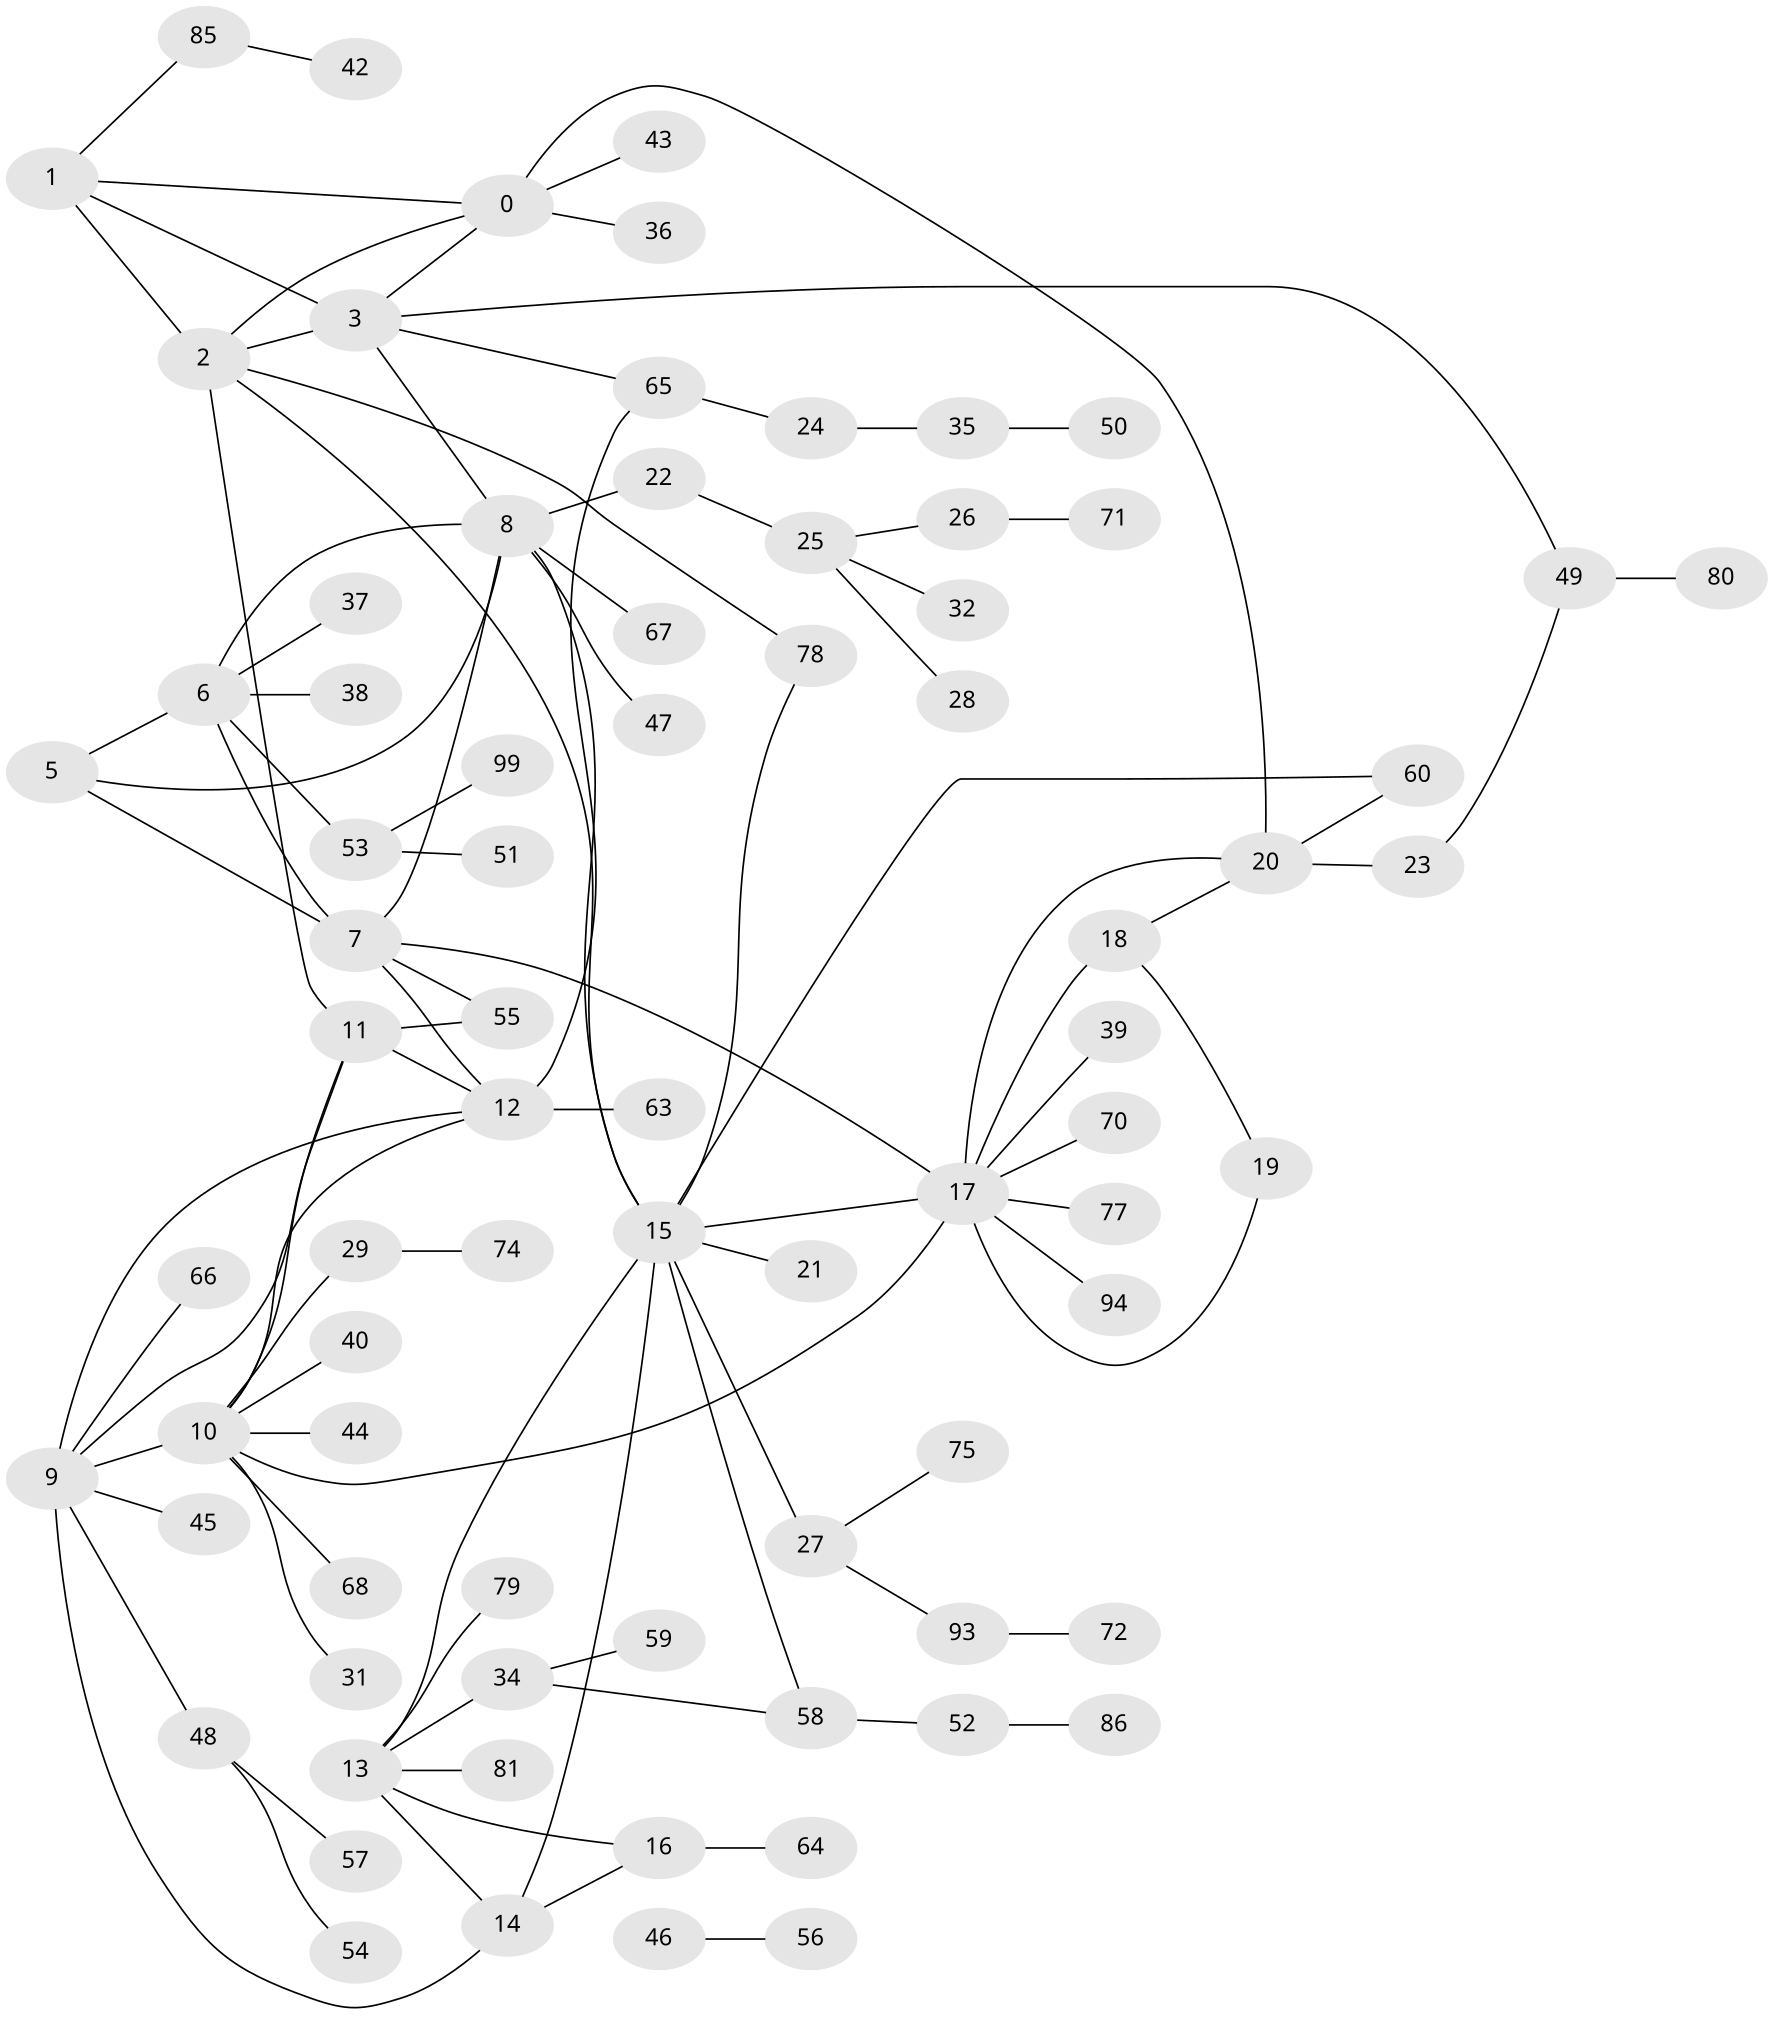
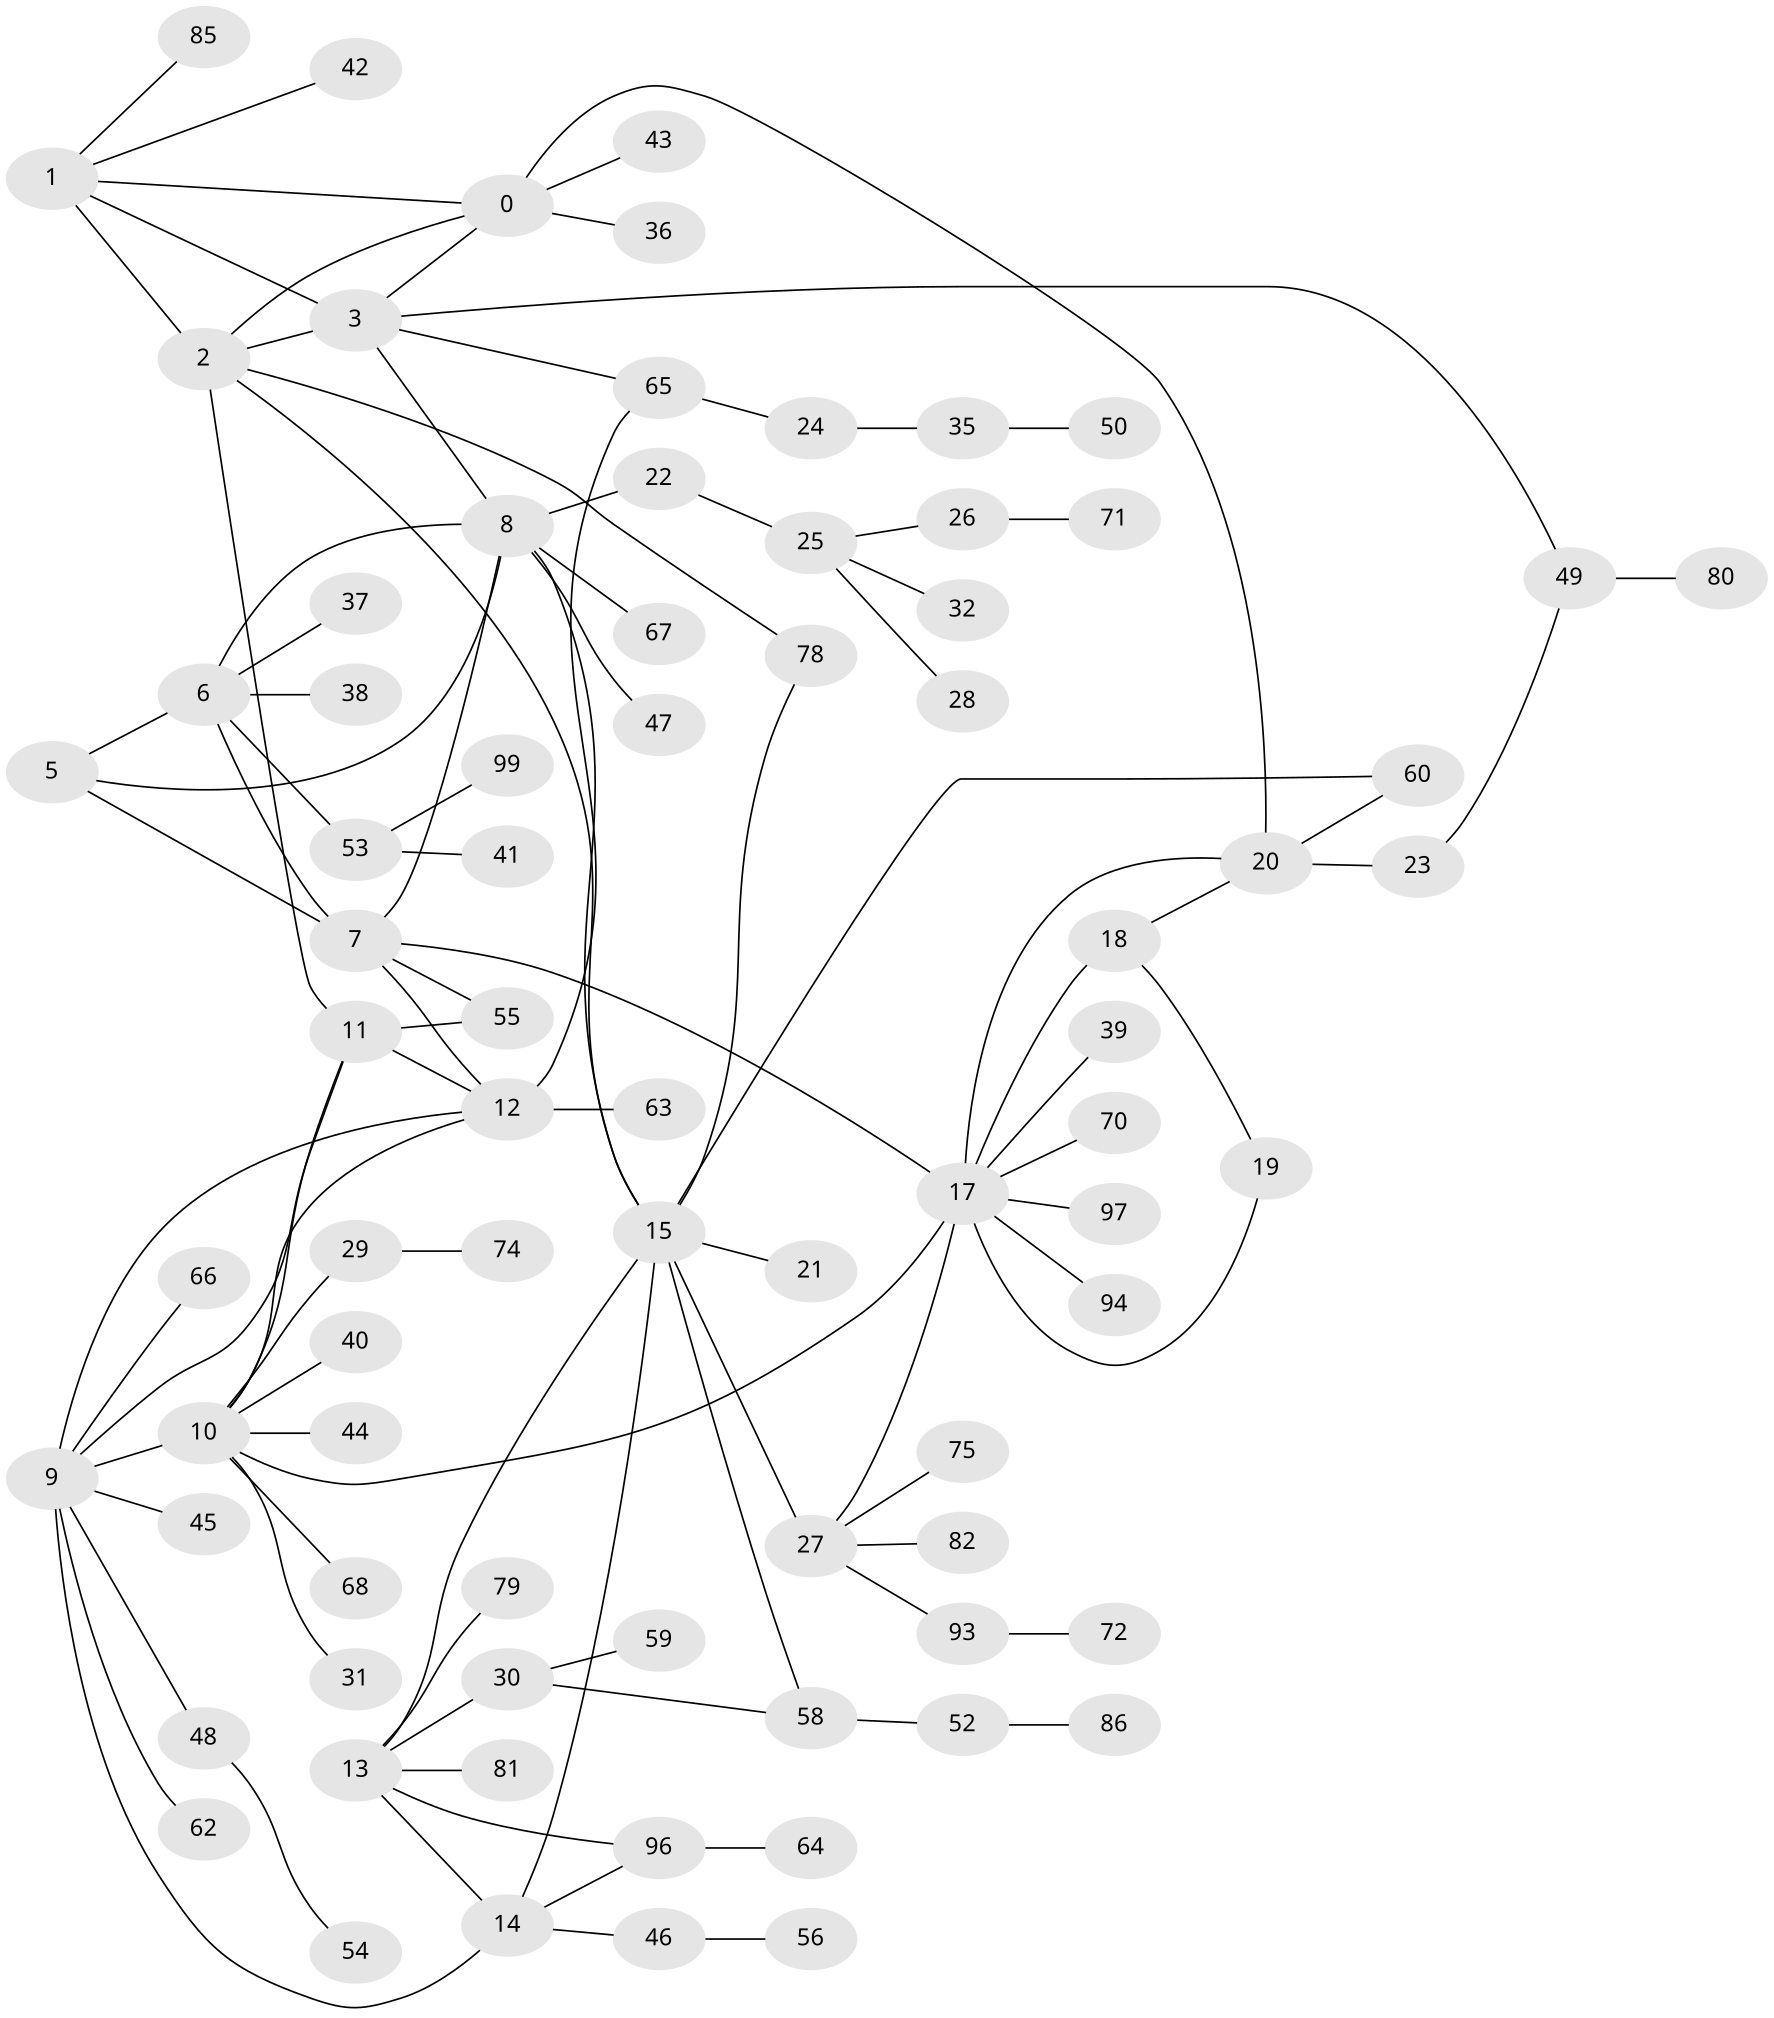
  graph {
    fontname="Noto Sans"
    rankdir=LR
    node [color=gray90 fontname="Noto Sans" style=filled]
    edge [fontname="Noto Sans"]
    1
    2
    3
    n4 [label=0]
    42
    n6 [label=85]
    11
    15
    78
    8
    49
    65
    20
    36
    43
    12
    55
    17
    21
    27
    60
    58
    22
    47
    67
    80
    24
    23
    5
    6
    7
    37
    38
    53
-   41 [label=51]
+   41
    n36 [label=99]
    63
    18
    19
    n40 [label=94]
    39
    70
-   77
+   77 [label=97]
    25
    9
    10
    14
    45
    48
+   62
    66
    29
    31
    40
    44
    68
-   16
+   16 [label=96]
    46
    54
-   57
    74
    13
-   30 [label=34]
+   30
    79
    81
    64
    59
    56
    n69 [label=93]
    75
+   82
    n72 [label=86]
    52
    35
    26
    28
    32
    50
    71
    72
    1 -- 2
    1 -- 3
    1 -- n4
-   n6 -- 42
+   1 -- 42
    1 -- n6
    2 -- 3
    2 -- n4
    2 -- 11
    2 -- 15
    2 -- 78
    3 -- n4
    3 -- 8
    3 -- 49
    3 -- 65
    n4 -- 20
    n4 -- 36
    n4 -- 43
    11 -- 12
    11 -- 55
    15 -- 78
-   15 -- 17
+   27 -- 17
    15 -- 21
    15 -- 27
    15 -- 60
    15 -- 58
    8 -- 15
    8 -- 22
    8 -- 47
    8 -- 67
    49 -- 80
    65 -- 24
    20 -- 60
    20 -- 23
    12 -- 65
    12 -- 63
    17 -- 20
    17 -- 18
    17 -- 19
    17 -- n40
    17 -- 39
    17 -- 70
    17 -- 77
    27 -- n69
    27 -- 75
+   27 -- 82
    58 -- 52
    22 -- 25
    24 -- 35
    23 -- 49
    5 -- 8
    5 -- 6
    5 -- 7
    6 -- 8
    6 -- 7
    6 -- 37
    6 -- 38
    6 -- 53
    7 -- 8
    7 -- 12
    7 -- 55
    7 -- 17
    53 -- 41
    53 -- n36
    18 -- 20
    18 -- 19
    25 -- 26
    25 -- 28
    25 -- 32
    9 -- 11
    9 -- 12
    9 -- 10
    9 -- 14
    9 -- 45
    9 -- 48
+   9 -- 62
    9 -- 66
    10 -- 11
    10 -- 12
    10 -- 17
    10 -- 29
    10 -- 31
    10 -- 40
    10 -- 44
    10 -- 68
    14 -- 15
    14 -- 16
+   14 -- 46
    48 -- 54
-   48 -- 57
    29 -- 74
    16 -- 64
    46 -- 56
    13 -- 15
    13 -- 14
    13 -- 16
    13 -- 30
    13 -- 79
    13 -- 81
    30 -- 58
    30 -- 59
    n69 -- 72
    52 -- n72
    35 -- 50
    26 -- 71
  }
